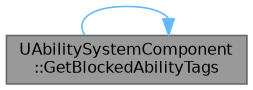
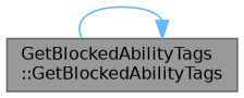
  digraph {
    rankdir=LR
    fontname="DejaVu Sans"
-   n1 [color=gray40 fillcolor=grey60 fontcolor=black fontname="DejaVu Sans" fontsize=10 height=0.2 label="UAbilitySystemComponent\l::GetBlockedAbilityTags" shape=box style=filled width=0.4]
+   n1 [color=gray40 fillcolor=grey60 fontcolor=black fontname="DejaVu Sans" fontsize=10 height=0.2 label="GetBlockedAbilityTags\l::GetBlockedAbilityTags" shape=box style=filled width=0.4]
    n1 -> n1 [color=steelblue1 fontname="DejaVu Sans" fontsize=10 labelfontname=Helvetica labelfontsize=10 style=solid]
  }
